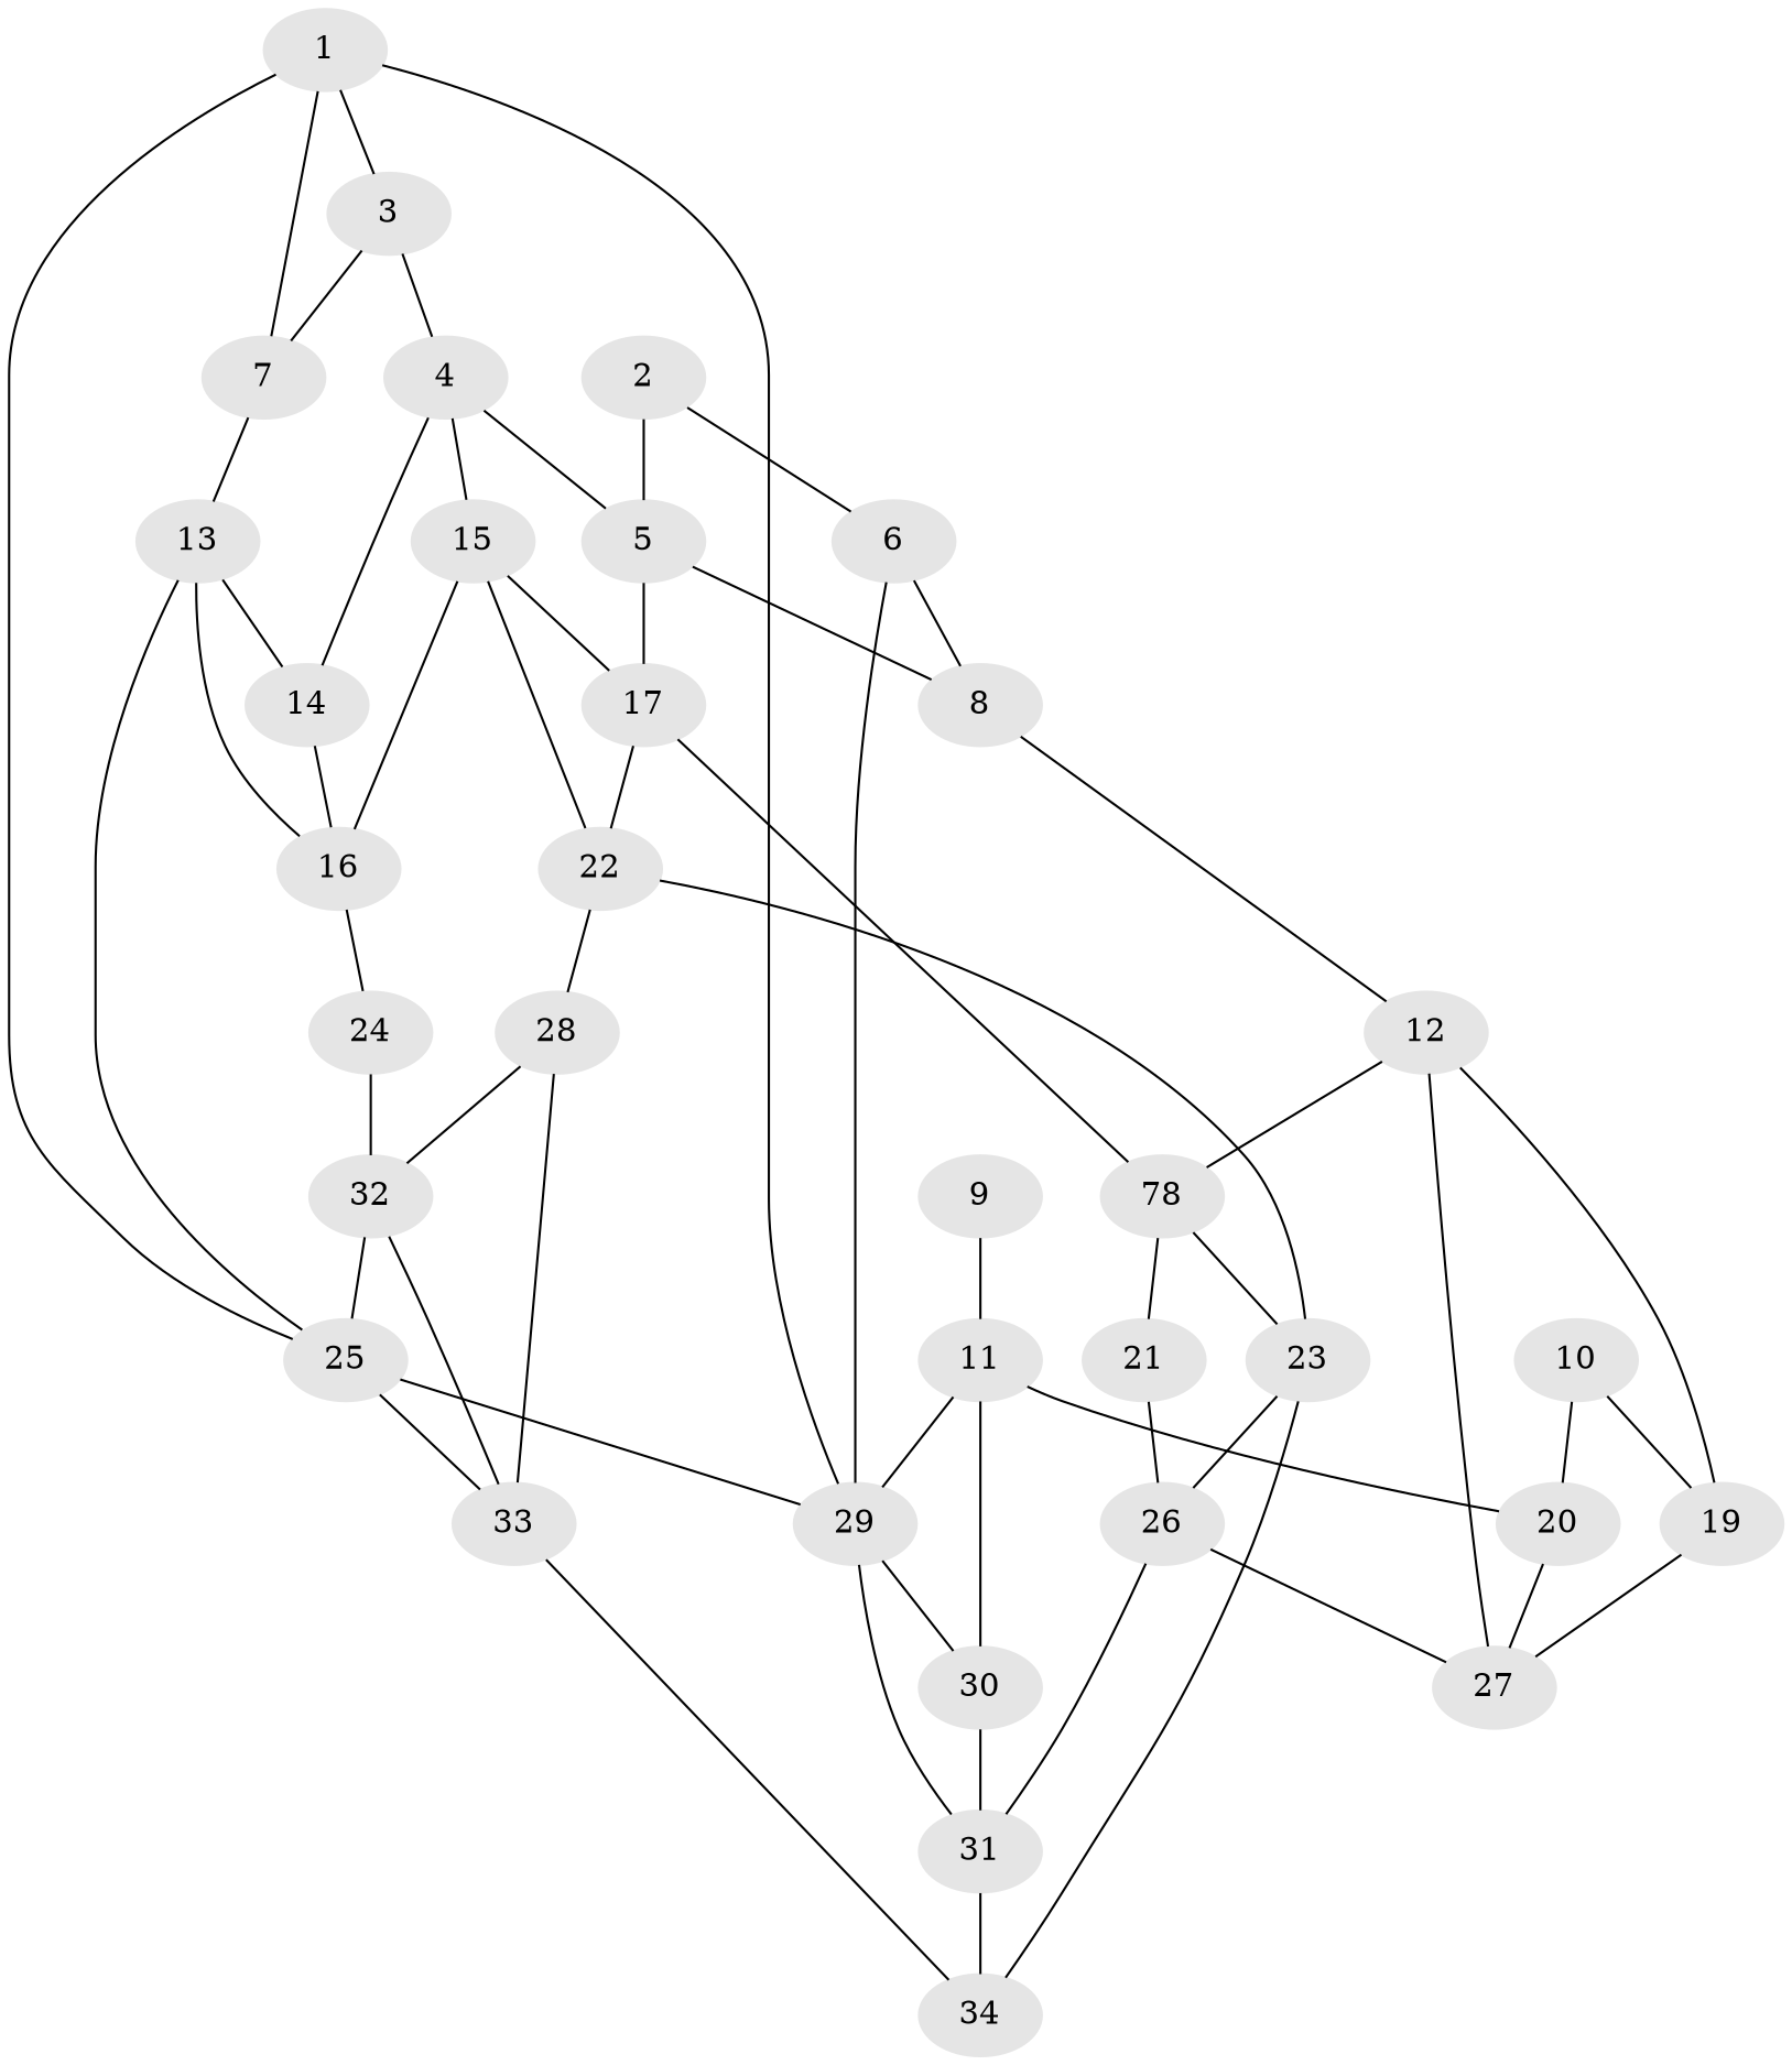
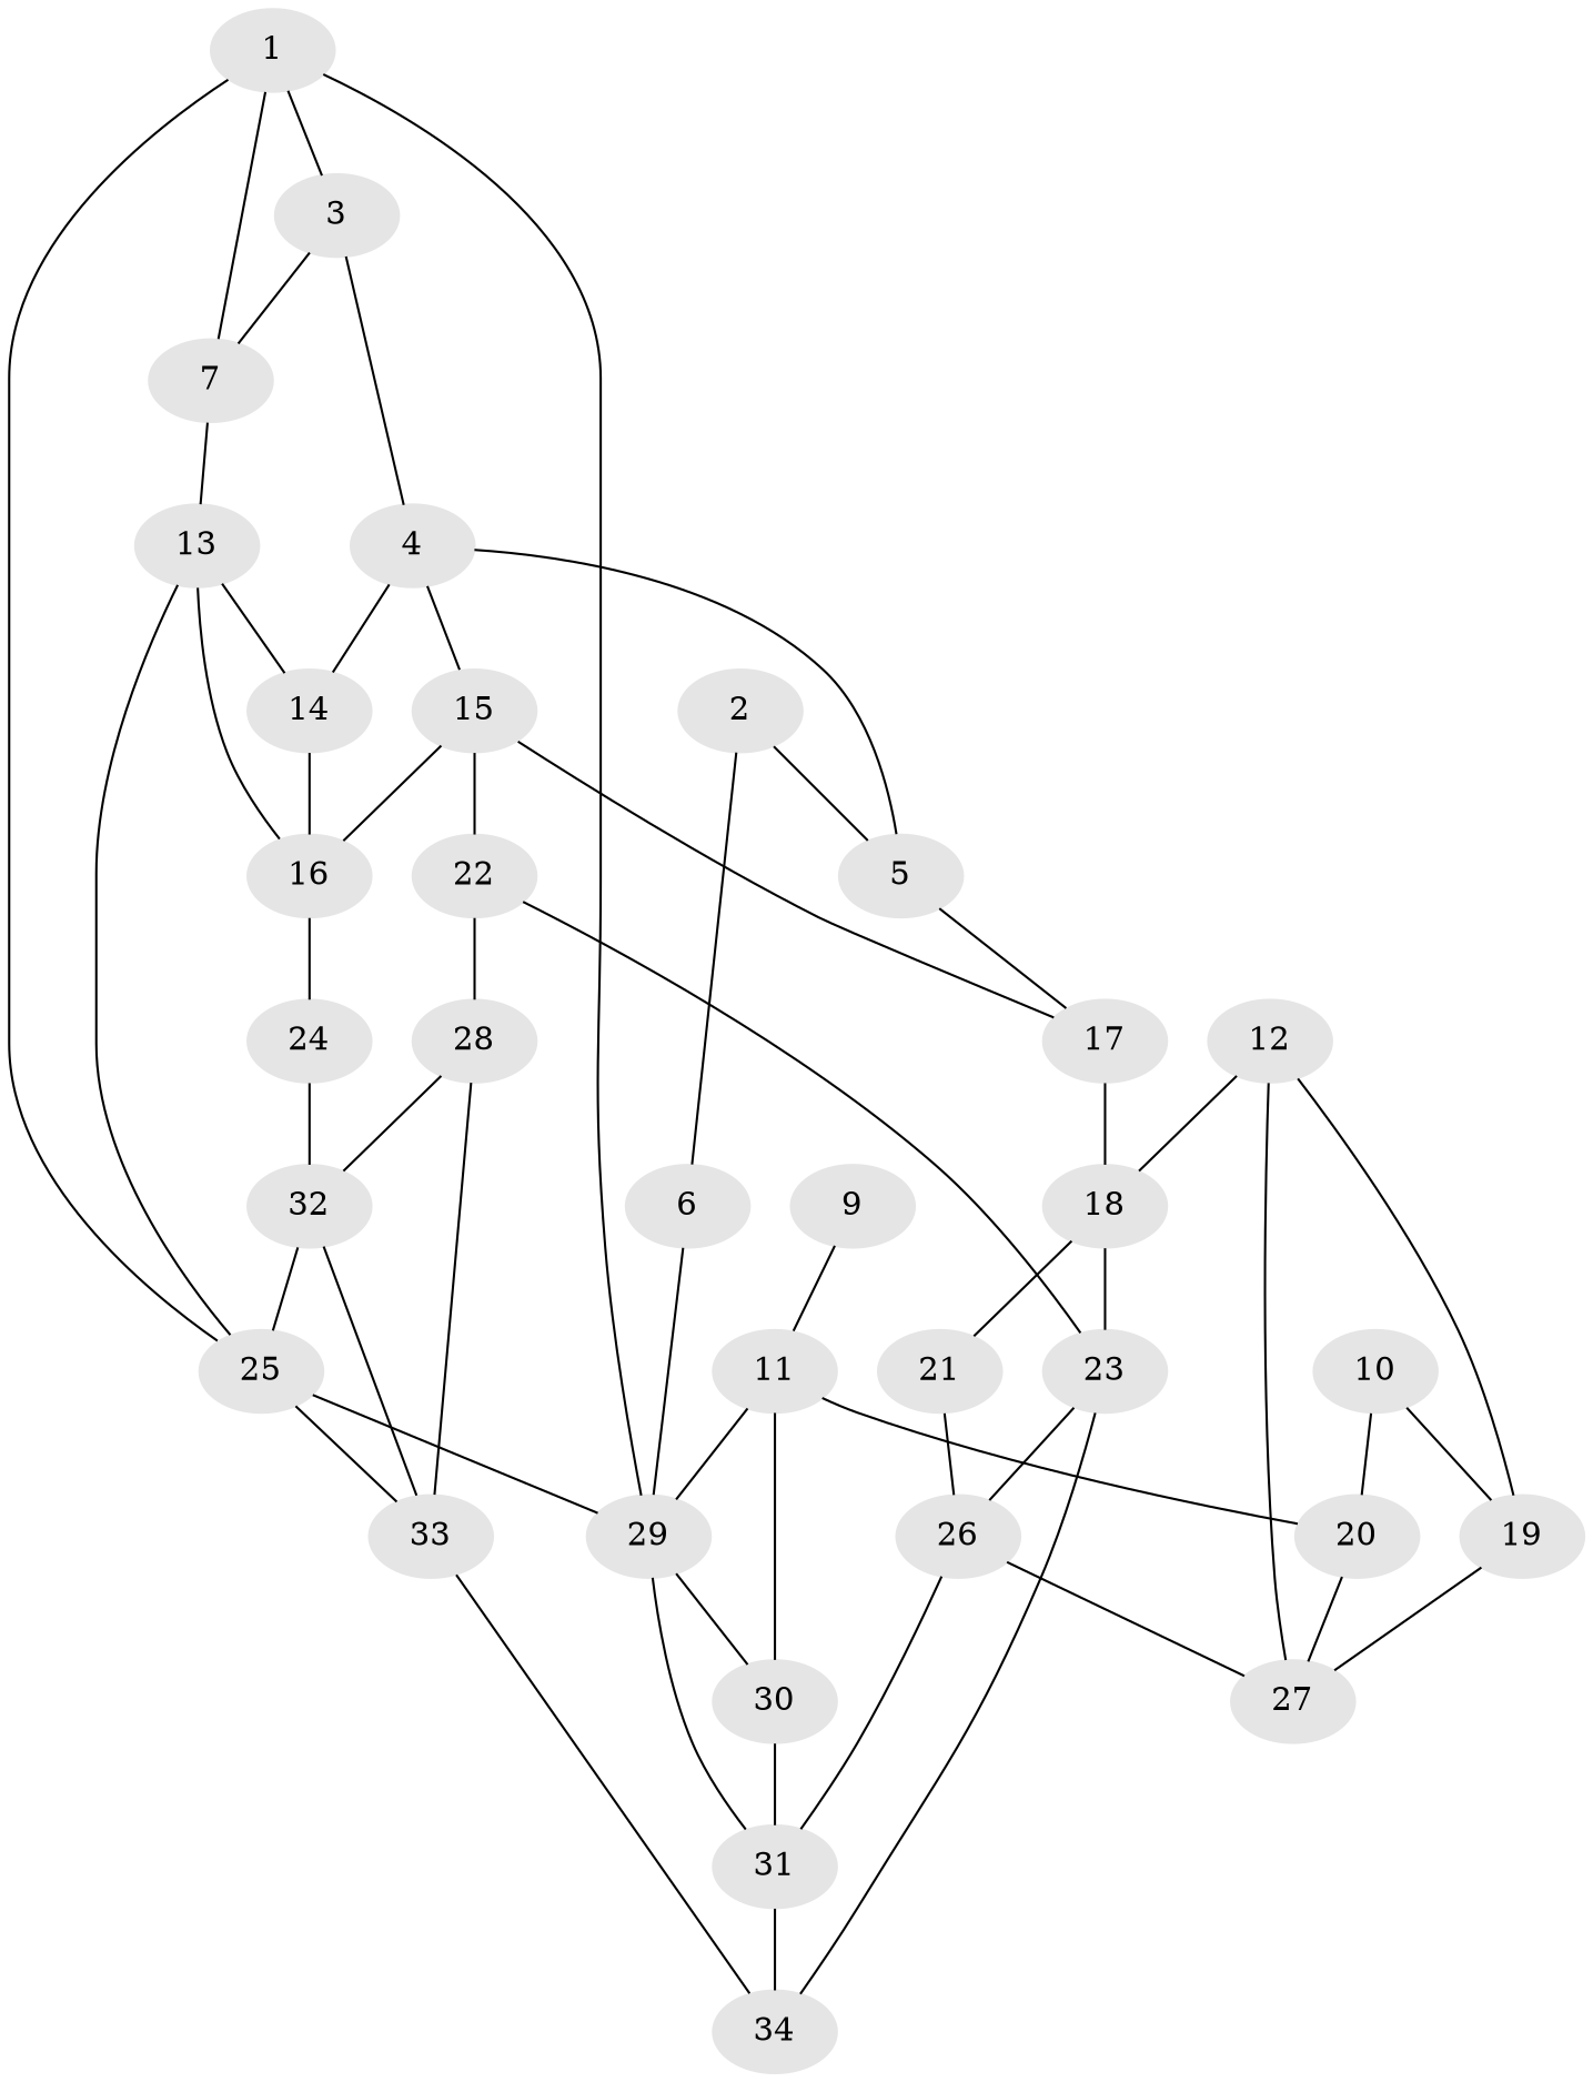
  graph {
    node [color=gray90 style=filled]
    edge [weight=1.0]
    1
    3
    7
    25
    29
    4
    13
    33
    30
    31
    2
    5
    6
-   8
    17
    14
    15
    16
    22
    12
-   18 [label=78]
+   18
    9
    11
    19
    27
    10
    20
    21
    23
    24
    28
    32
    26
    34
    1 -- 3
    1 -- 7
    1 -- 25
    1 -- 29
    3 -- 7
    3 -- 4
    7 -- 13
    25 -- 29
    25 -- 33
    29 -- 30
    29 -- 31
    4 -- 5
    4 -- 14
    4 -- 15
    13 -- 25
    13 -- 14
    13 -- 16
    33 -- 34
    30 -- 31
    31 -- 34
    2 -- 5
    2 -- 6
-   5 -- 8
    5 -- 17
    6 -- 29
-   6 -- 8
-   8 -- 12
-   17 -- 22
    17 -- 18
    14 -- 16
    15 -- 17
    15 -- 16
    15 -- 22
    16 -- 24
    22 -- 23
    22 -- 28
    12 -- 18
    12 -- 19
    12 -- 27
    18 -- 21
    18 -- 23
    9 -- 11
    11 -- 29
    11 -- 30
    11 -- 20
    19 -- 27
    10 -- 19
    10 -- 20
    20 -- 27
    21 -- 26
    23 -- 26
    23 -- 34
    24 -- 32 [weight=2.0]
    28 -- 33
    28 -- 32
    32 -- 25
    32 -- 33
    26 -- 31
    26 -- 27
  }
